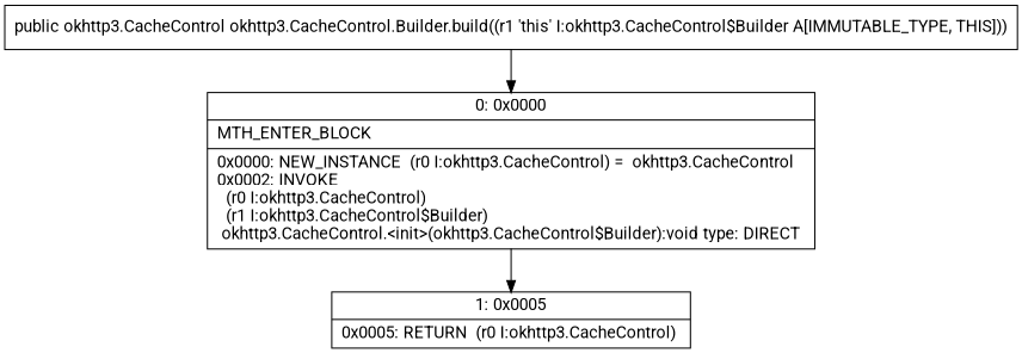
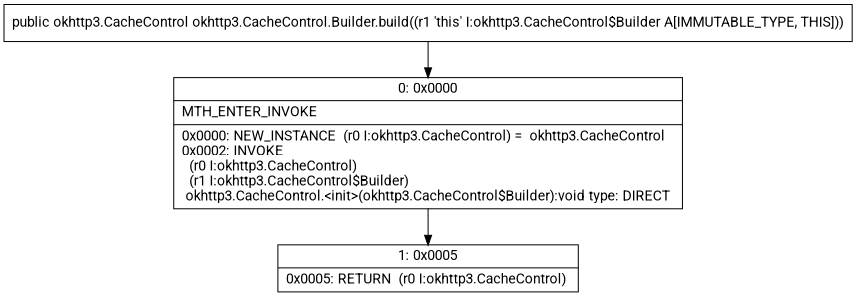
  digraph {
    fontname=Roboto
    node [shape=record fontname=Roboto]
    edge [fontname=Roboto]
-   n1 [label="{0\:\ 0x0000|MTH_ENTER_BLOCK\l|0x0000: NEW_INSTANCE  (r0 I:okhttp3.CacheControl) =  okhttp3.CacheControl \l0x0002: INVOKE  \l  (r0 I:okhttp3.CacheControl)\l  (r1 I:okhttp3.CacheControl$Builder)\l okhttp3.CacheControl.\<init\>(okhttp3.CacheControl$Builder):void type: DIRECT \l}"]
+   n1 [label="{0\:\ 0x0000|MTH_ENTER_INVOKE\l|0x0000: NEW_INSTANCE  (r0 I:okhttp3.CacheControl) =  okhttp3.CacheControl \l0x0002: INVOKE  \l  (r0 I:okhttp3.CacheControl)\l  (r1 I:okhttp3.CacheControl$Builder)\l okhttp3.CacheControl.\<init\>(okhttp3.CacheControl$Builder):void type: DIRECT \l}"]
    n2 [label="{1\:\ 0x0005|0x0005: RETURN  (r0 I:okhttp3.CacheControl) \l}"]
    n3 [label="{public okhttp3.CacheControl okhttp3.CacheControl.Builder.build((r1 'this' I:okhttp3.CacheControl$Builder A[IMMUTABLE_TYPE, THIS])) }"]
    n1 -> n2
    n3 -> n1
  }
